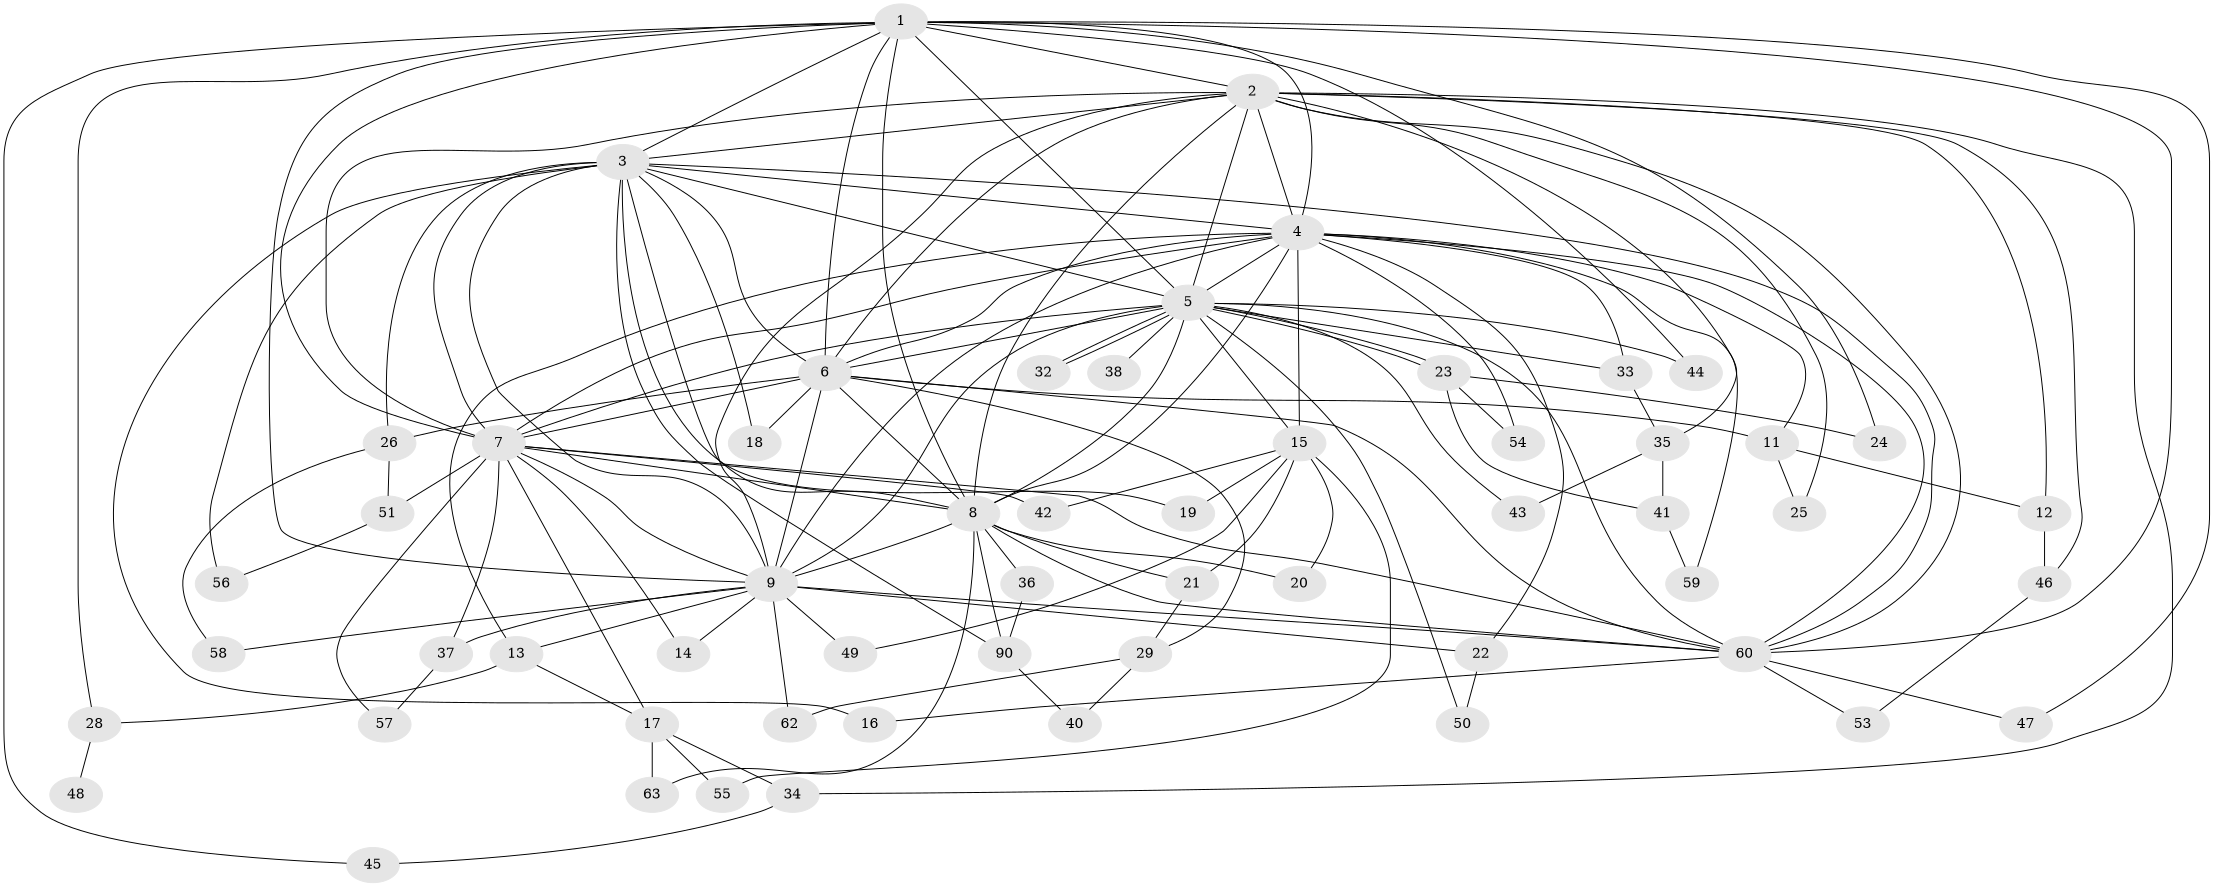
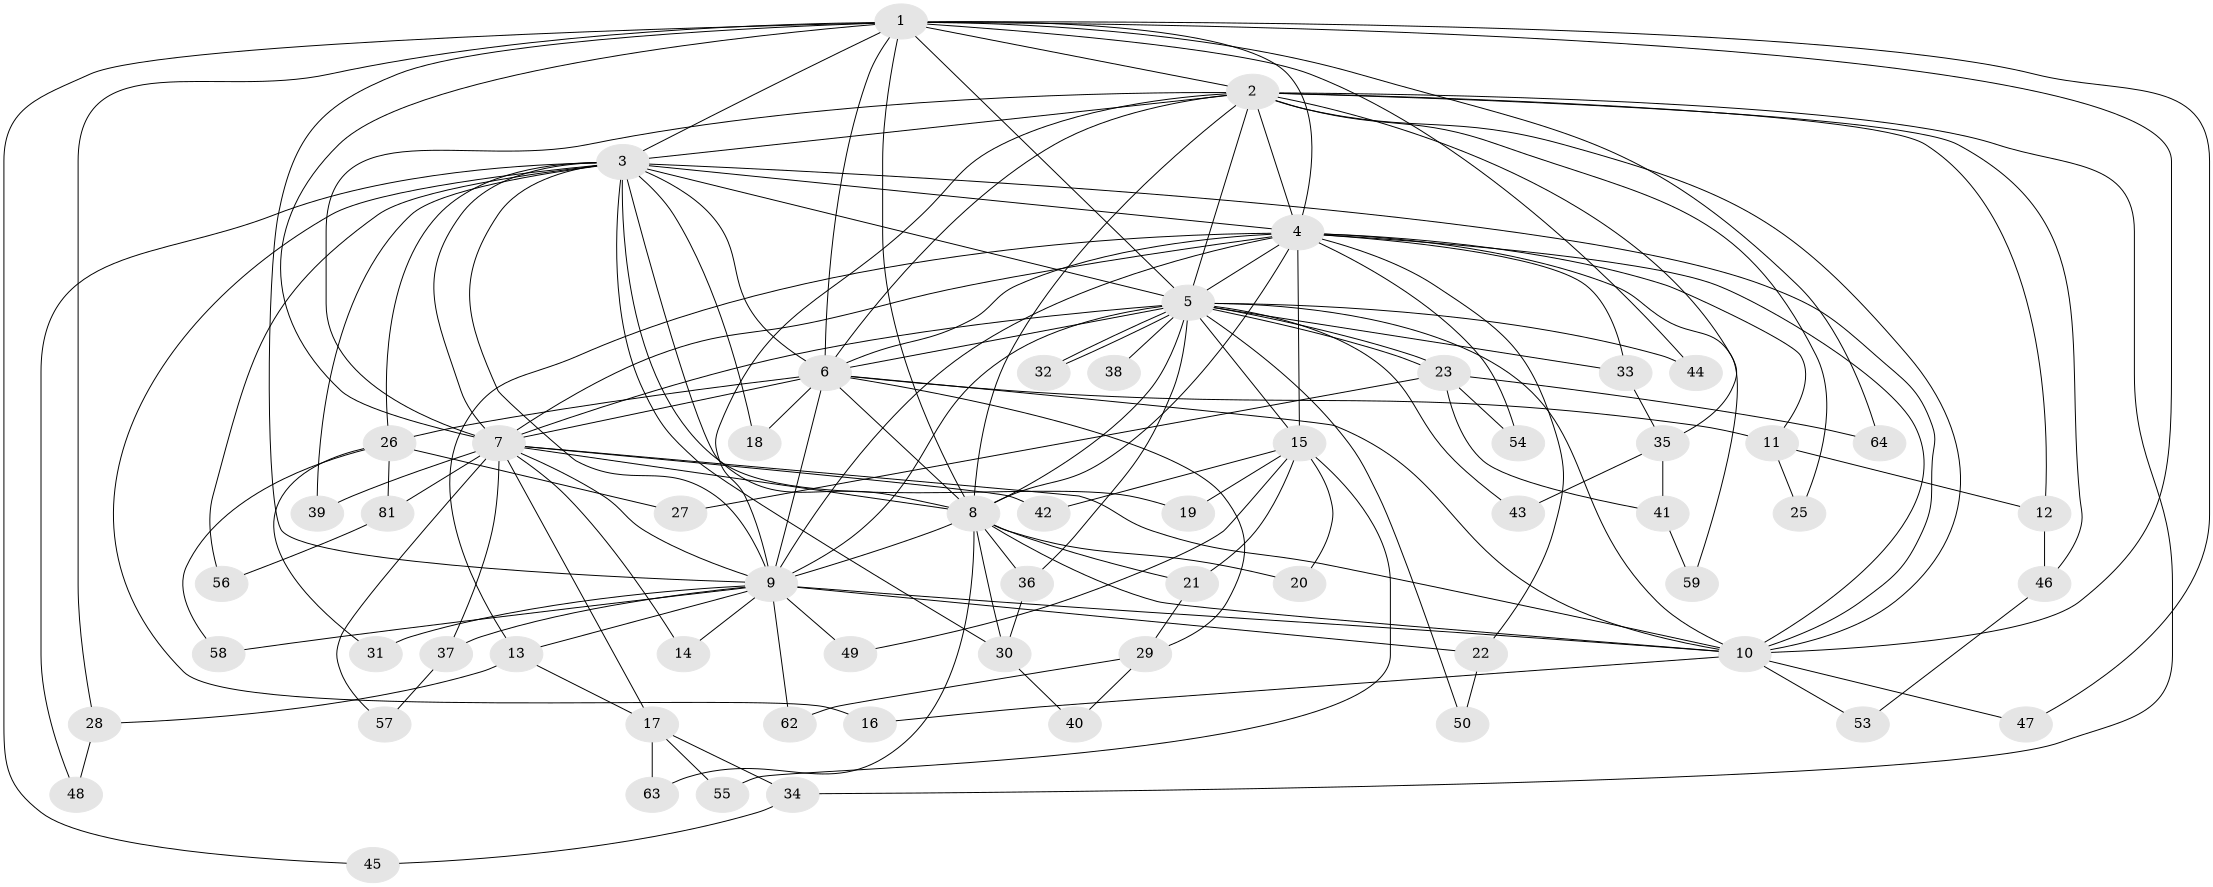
  graph {
    node [color=gray90 style=filled]
    1
    2
    3
    4
    5
    6
    7
    8
    9
-   10 [label=60]
-   24
+   10
+   24 [label=64]
    28
    44
    45
    47
    12
    25
    34
    35
    46
    16
    18
    19
    26
-   30 [label=90]
+   30
+   39
    48
    56
    11
    13
    15
    22
    33
    54
    59
    23
    32
    36
    38
    43
    50
    29
    14
    17
    37
    42
-   51
+   51 [label=81]
    57
    20
    21
    n51 [label=63]
+   31
    49
    n54 [label=62]
    58
    53
    41
+   27
    40
    55
    1 -- 2
    1 -- 3
    1 -- 4
    1 -- 5
    1 -- 6
    1 -- 7
    1 -- 8
    1 -- 9
    1 -- 10
    1 -- 24
    1 -- 28
    1 -- 44
    1 -- 45
    1 -- 47
    2 -- 3
    2 -- 4
    2 -- 5
    2 -- 6
    2 -- 7
    2 -- 8
    2 -- 9
    2 -- 10
    2 -- 12
    2 -- 25
    2 -- 34
    2 -- 35
    2 -- 46
    3 -- 4
    3 -- 5
    3 -- 6
    3 -- 7
    3 -- 8
    3 -- 9
    3 -- 10
    3 -- 16
    3 -- 18
    3 -- 19
    3 -- 26
    3 -- 30
+   3 -- 39
+   3 -- 48
    3 -- 56
    4 -- 5
    4 -- 6
    4 -- 7
    4 -- 8
    4 -- 9
    4 -- 10
    4 -- 11
    4 -- 13
    4 -- 15
    4 -- 22
    4 -- 33
    4 -- 54
    4 -- 59
    5 -- 6
    5 -- 7
    5 -- 8
    5 -- 9
    5 -- 10
    5 -- 44
    5 -- 15
    5 -- 33
    5 -- 23
    5 -- 23
    5 -- 32
    5 -- 32
+   5 -- 36
    5 -- 38
    5 -- 43
    5 -- 50
    6 -- 7
    6 -- 8
    6 -- 9
    6 -- 10
    6 -- 18
    6 -- 26
    6 -- 11
    6 -- 29
    7 -- 8
    7 -- 9
    7 -- 10
+   7 -- 39
    7 -- 14
    7 -- 17
    7 -- 37
    7 -- 42
    7 -- 51
    7 -- 57
    8 -- 9
    8 -- 10
    8 -- 30
    8 -- 36
    8 -- 20
    8 -- 21
    8 -- n51
    9 -- 10
    9 -- 13
    9 -- 22
    9 -- 14
    9 -- 37
+   9 -- 31
    9 -- 49
    9 -- n54
    9 -- 58
    10 -- 47
    10 -- 16
    10 -- 53
    28 -- 48
    12 -- 46
    34 -- 45
    35 -- 43
    35 -- 41
    46 -- 53
    26 -- 51
+   26 -- 31
    26 -- 58
+   26 -- 27
    30 -- 40
    11 -- 12
    11 -- 25
    13 -- 28
    13 -- 17
    15 -- 19
    15 -- 42
    15 -- 20
    15 -- 21
    15 -- 49
    15 -- 55
    22 -- 50
    33 -- 35
    23 -- 24
    23 -- 54
    23 -- 41
+   23 -- 27
    36 -- 30
    29 -- n54
    29 -- 40
    17 -- 34
    17 -- n51
    17 -- 55
    37 -- 57
    51 -- 56
    21 -- 29
    41 -- 59
  }
